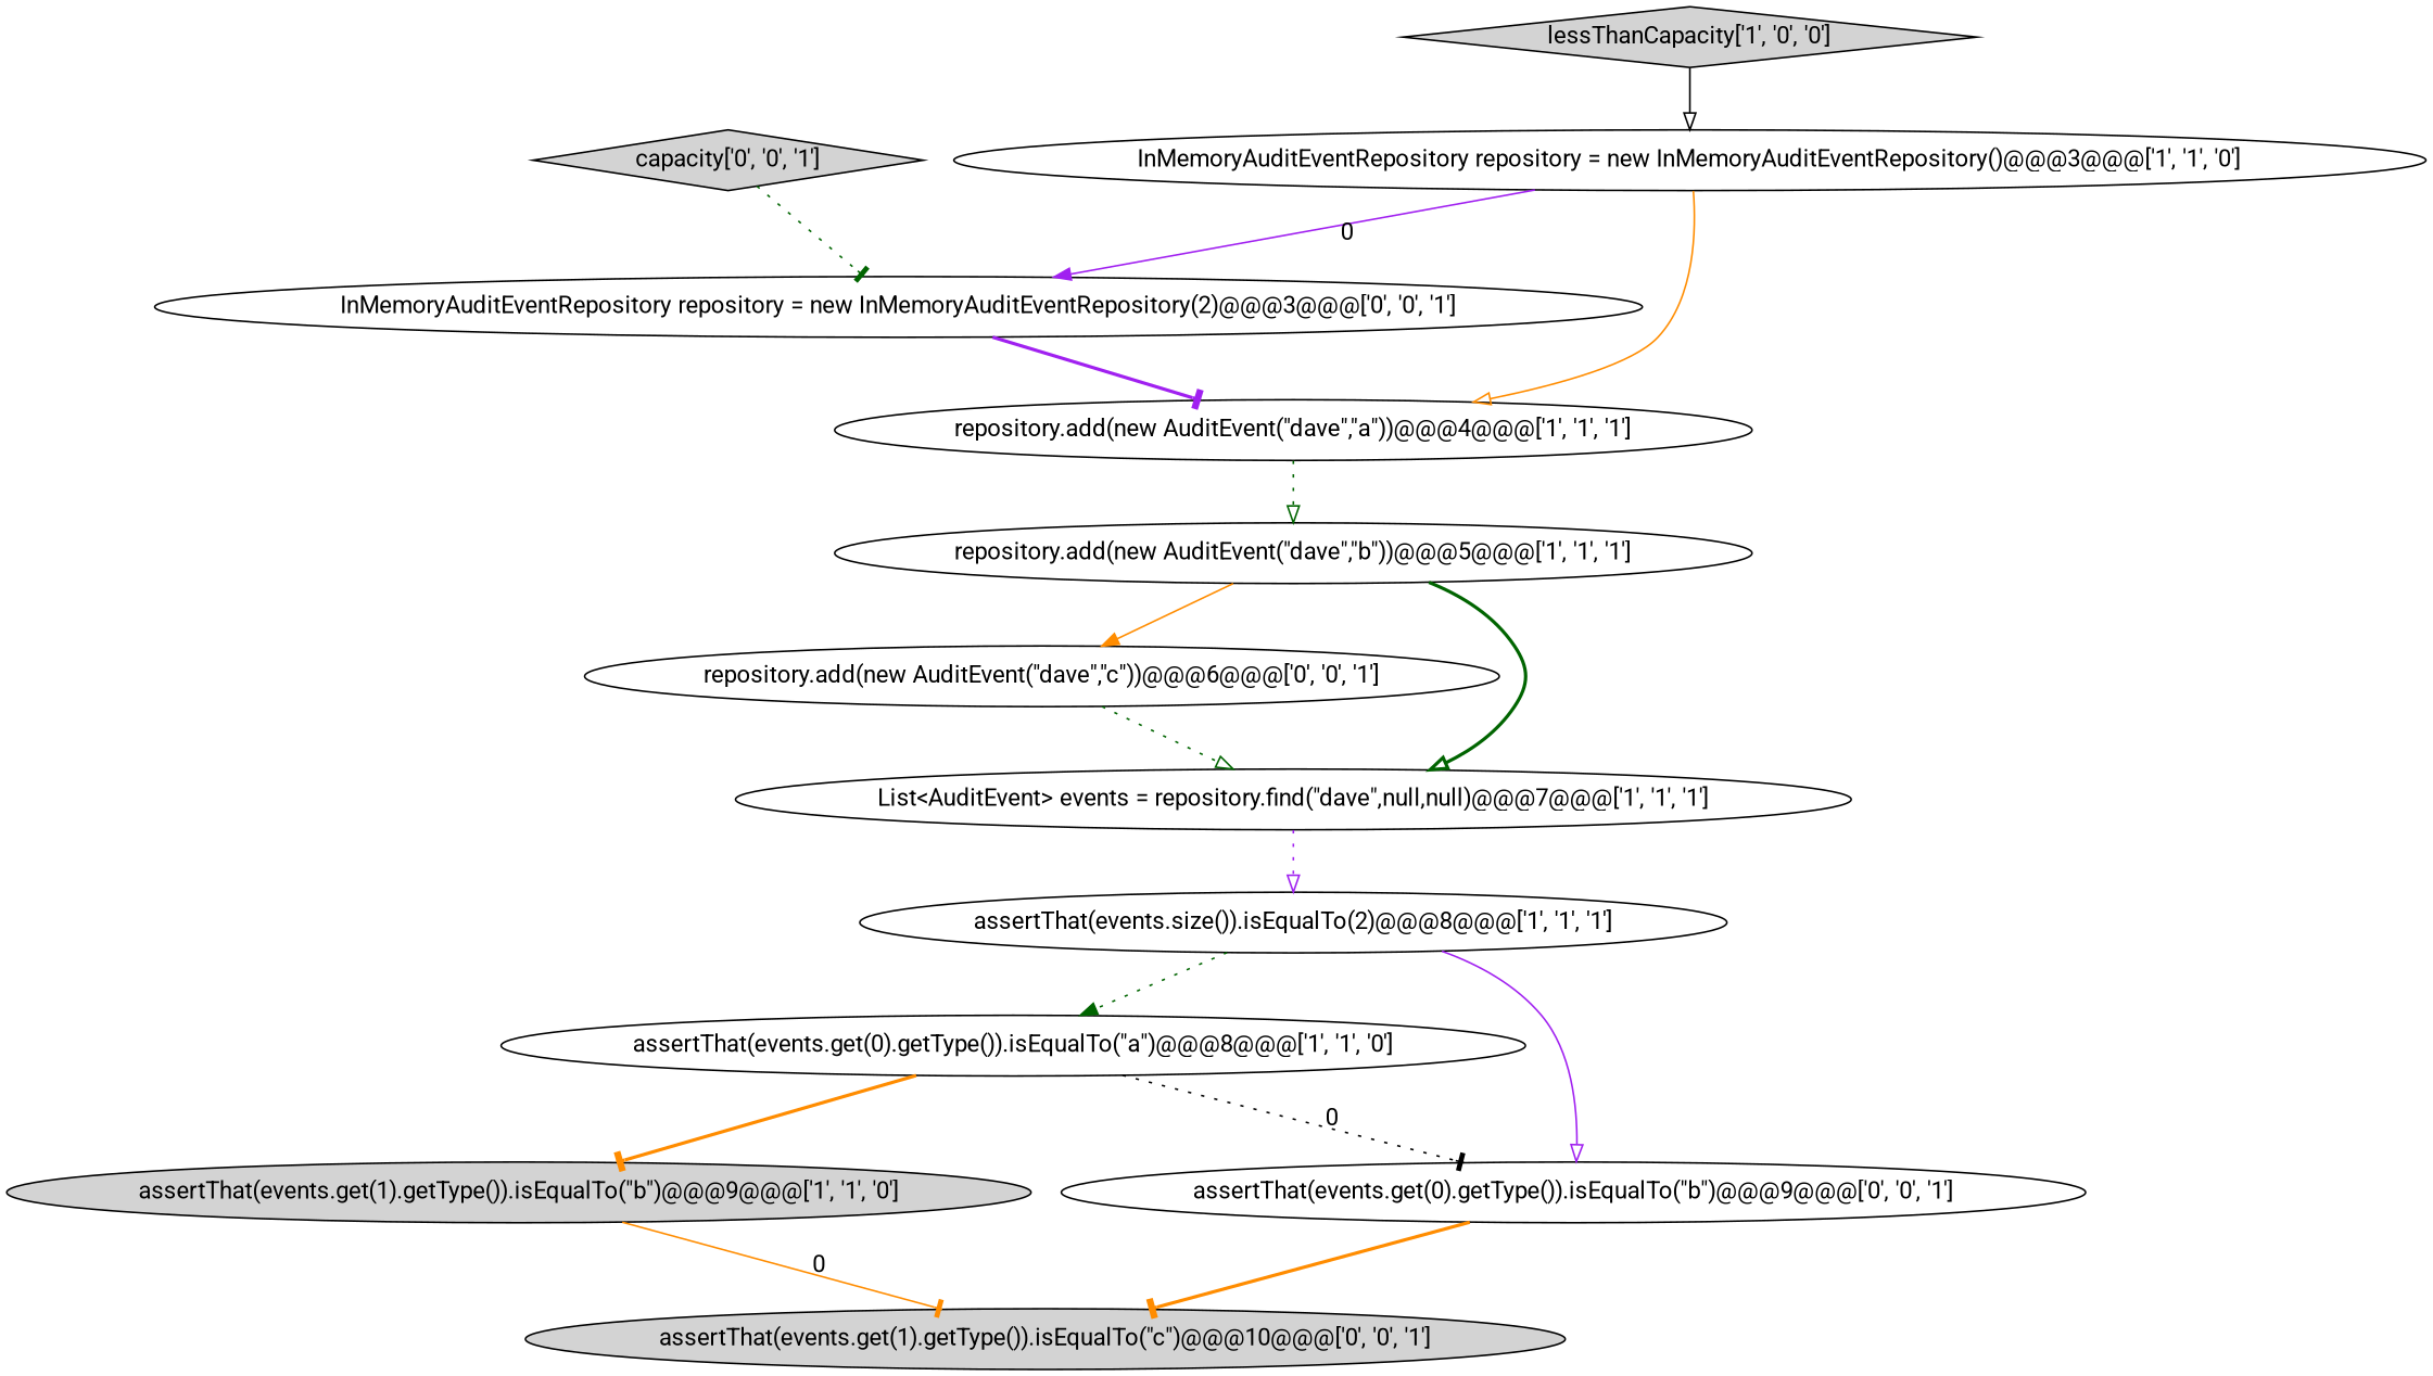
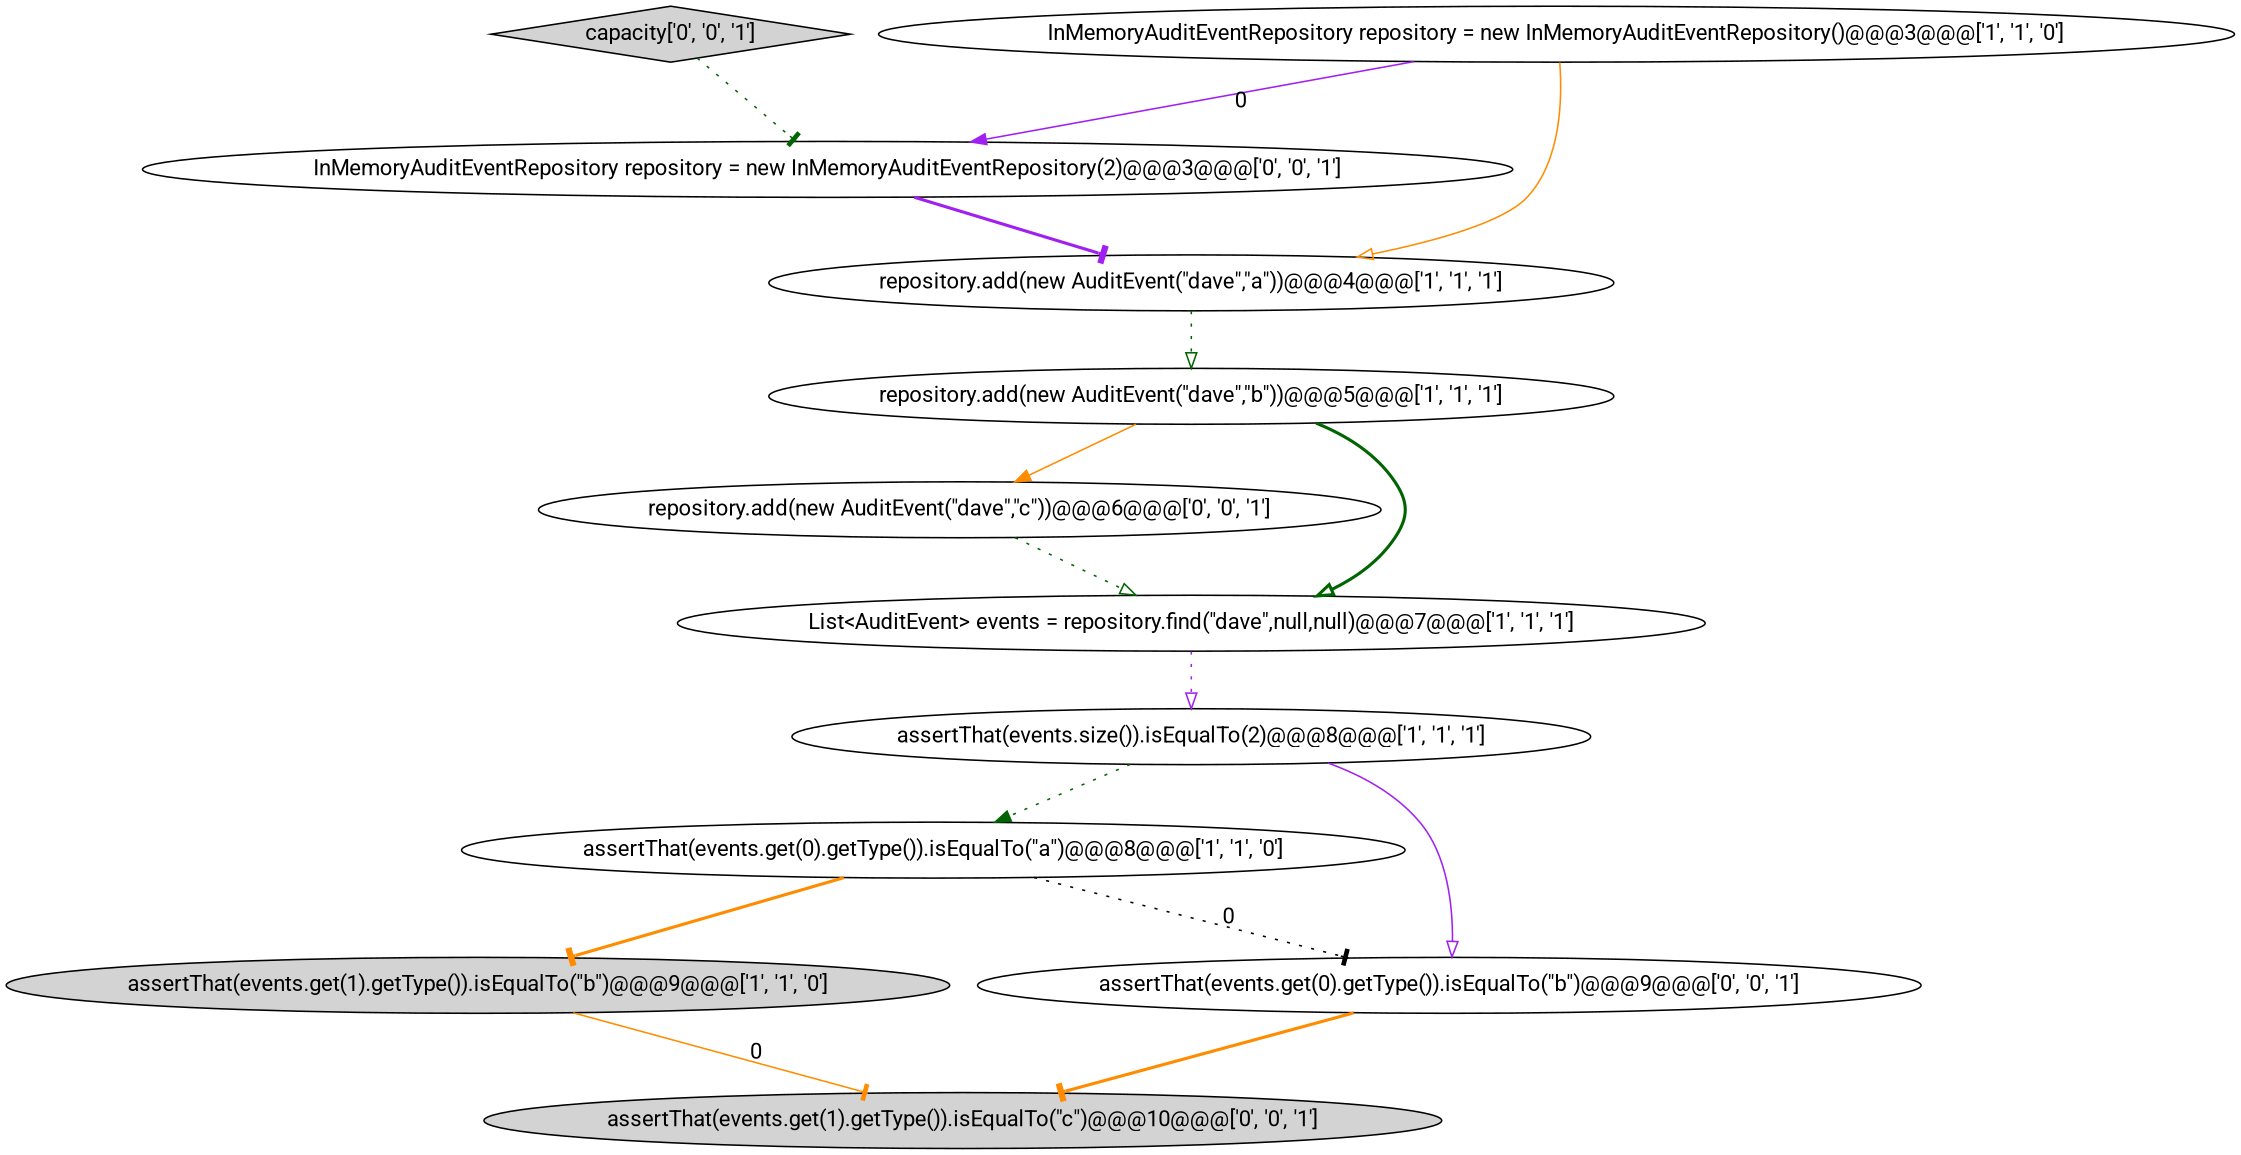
  digraph {
    fontname=Roboto
    node [fillcolor=white fontname=Roboto shape=ellipse style=filled]
    edge [arrowhead=onormal color=darkgreen fontname=Roboto style=dotted]
    n1 [label="repository.add(new AuditEvent(\"dave\",\"c\"))@@@6@@@['0', '0', '1']"]
    n2 [label="List<AuditEvent> events = repository.find(\"dave\",null,null)@@@7@@@['1', '1', '1']"]
    n3 [label="assertThat(events.size()).isEqualTo(2)@@@8@@@['1', '1', '1']"]
    n4 [label="assertThat(events.get(0).getType()).isEqualTo(\"a\")@@@8@@@['1', '1', '0']"]
    n5 [label="assertThat(events.get(0).getType()).isEqualTo(\"b\")@@@9@@@['0', '0', '1']"]
    n6 [fillcolor=lightgray label="assertThat(events.get(1).getType()).isEqualTo(\"b\")@@@9@@@['1', '1', '0']"]
    n7 [fillcolor=lightgray label="assertThat(events.get(1).getType()).isEqualTo(\"c\")@@@10@@@['0', '0', '1']"]
    n8 [label="InMemoryAuditEventRepository repository = new InMemoryAuditEventRepository(2)@@@3@@@['0', '0', '1']"]
    n9 [label="repository.add(new AuditEvent(\"dave\",\"a\"))@@@4@@@['1', '1', '1']"]
    n10 [label="repository.add(new AuditEvent(\"dave\",\"b\"))@@@5@@@['1', '1', '1']"]
    n11 [fillcolor=lightgray label="capacity['0', '0', '1']" shape=diamond]
    n12 [label="InMemoryAuditEventRepository repository = new InMemoryAuditEventRepository()@@@3@@@['1', '1', '0']"]
-   n13 [fillcolor=lightgray label="lessThanCapacity['1', '0', '0']" shape=diamond]
    n1 -> n2
    n2 -> n3 [color=purple]
    n3 -> n4 [arrowhead=normal]
    n3 -> n5 [color=purple style=solid]
    n4 -> n5 [arrowhead=tee color=black label=0]
    n4 -> n6 [arrowhead=tee color=darkorange style=bold]
    n5 -> n7 [arrowhead=tee color=darkorange style=bold]
    n6 -> n7 [arrowhead=tee color=darkorange label=0 style=solid]
    n8 -> n9 [arrowhead=tee color=purple style=bold]
    n9 -> n10
    n10 -> n1 [arrowhead=normal color=darkorange style=solid]
    n10 -> n2 [style=bold]
    n11 -> n8 [arrowhead=tee]
    n12 -> n8 [arrowhead=normal color=purple label=0 style=solid]
    n12 -> n9 [color=darkorange style=solid]
-   n13 -> n12 [color=black style=solid]
  }
